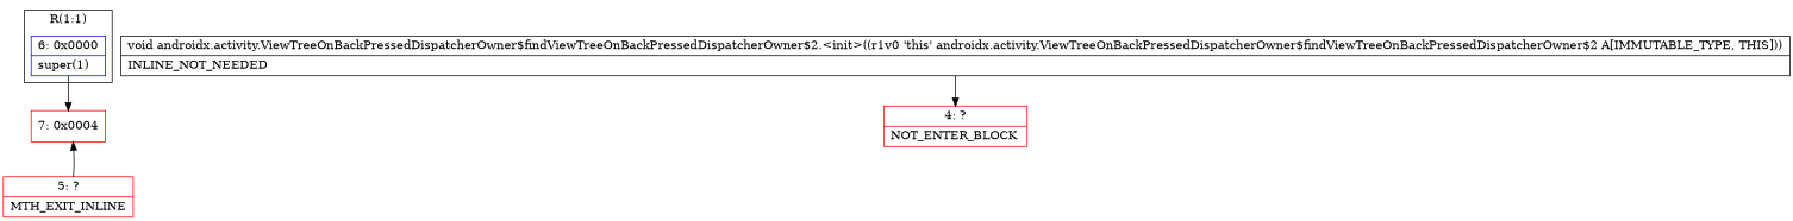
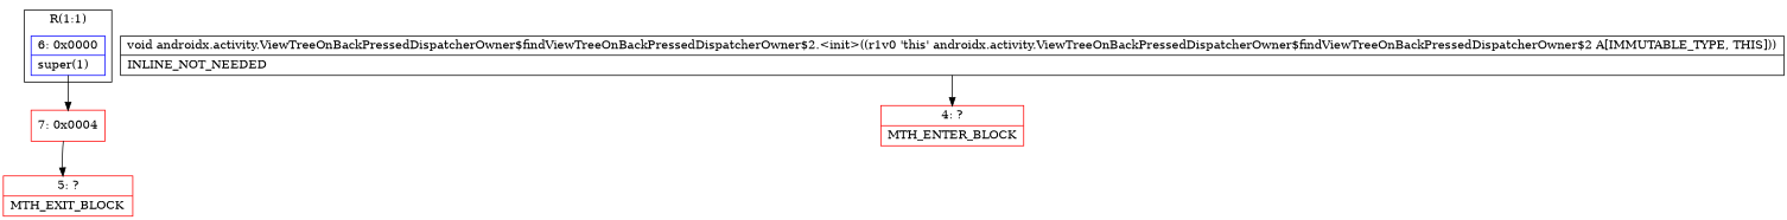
  digraph {
    node [color=red shape=record]
    n1 [color=blue label="{6\:\ 0x0000|super(1)\l}"]
    n2 [label="{7\:\ 0x0004}"]
-   n3 [label="{5\:\ ?|MTH_EXIT_INLINE\l}"]
-   n4 [label="{4\:\ ?|NOT_ENTER_BLOCK\l}"]
+   n3 [label="{5\:\ ?|MTH_EXIT_BLOCK\l}"]
+   n4 [label="{4\:\ ?|MTH_ENTER_BLOCK\l}"]
    n5 [label="{void androidx.activity.ViewTreeOnBackPressedDispatcherOwner$findViewTreeOnBackPressedDispatcherOwner$2.\<init\>((r1v0 'this' androidx.activity.ViewTreeOnBackPressedDispatcherOwner$findViewTreeOnBackPressedDispatcherOwner$2 A[IMMUTABLE_TYPE, THIS]))  | INLINE_NOT_NEEDED\l}" color=""]
    subgraph cluster_1 {
      label="R(1:1)"
      n1
    }
    n1 -> n2
-   n3 -> n2
+   n2 -> n3
    n5 -> n4
  }
